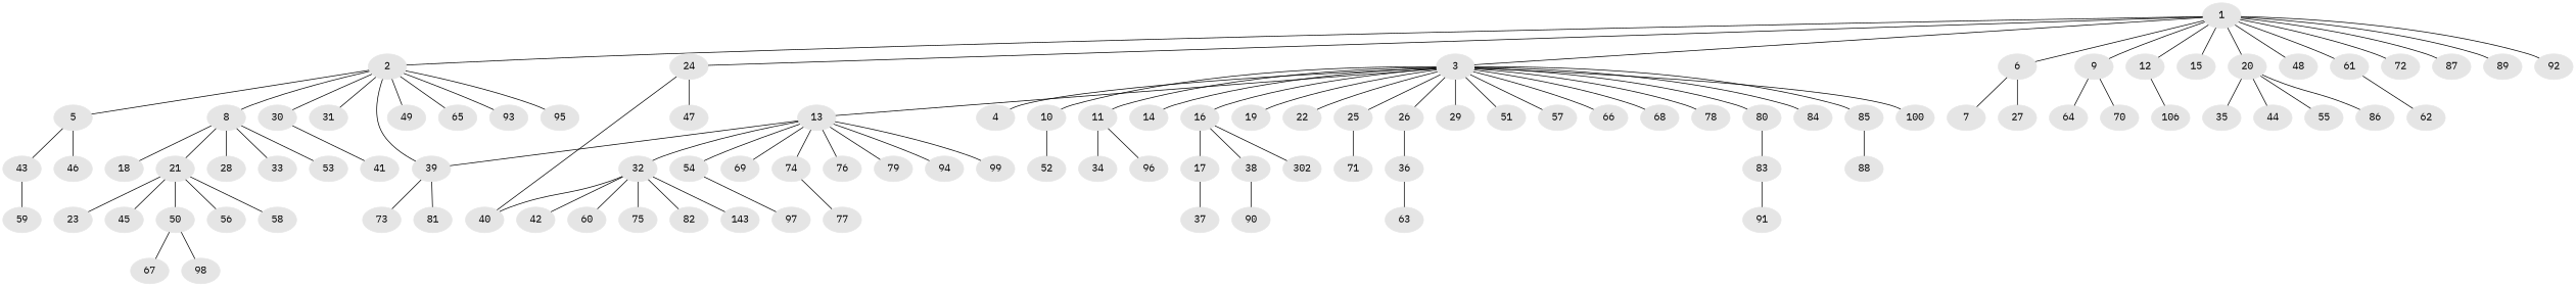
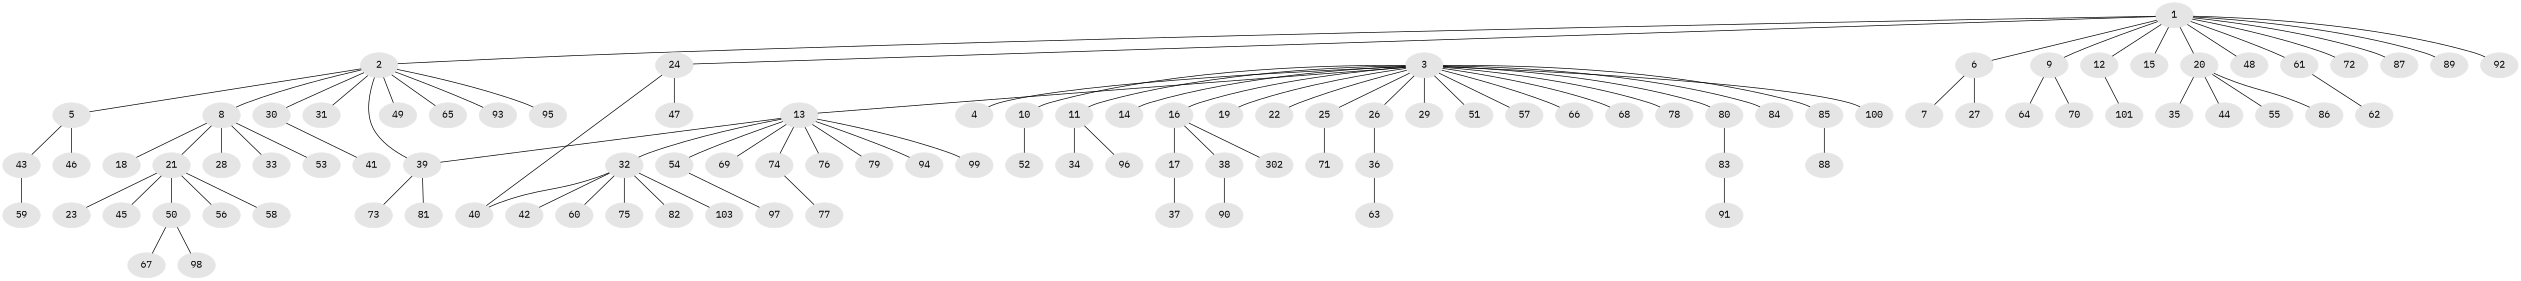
  graph {
    fontname="IBM Plex Mono"
    node [color=gray90 fontname="IBM Plex Mono" style=filled]
    edge [fontname="IBM Plex Mono"]
    1
    2
    3
    6
    9
    12
    15
    20
    24
    48
    61
    72
    87
    89
    92
    5
    8
    30
    31
    39
    49
    65
    93
    95
    4
    10
    11
    13
    14
    16
    19
    22
    25
    26
    29
    51
    57
    66
    68
    78
    80
    84
    85
    100
    7
    27
    64
    70
-   101 [label=106]
+   101
    35
    44
    55
    86
    40
    47
    62
    43
    46
    18
    21
    28
    33
    53
    41
    73
    81
    52
    34
    96
    32
    54
    69
    74
    76
    79
    94
    99
    17
    38
    n80 [label=302]
    71
    36
    83
    88
    59
    23
    45
    50
    56
    58
    42
    60
    75
    82
-   103 [label=143]
+   103
    97
    77
    37
    90
    67
    98
    63
    91
    1 -- 2
-   1 -- 3
    1 -- 6
    1 -- 9
    1 -- 12
    1 -- 15
    1 -- 20
    1 -- 24
    1 -- 48
    1 -- 61
    1 -- 72
    1 -- 87
    1 -- 89
    1 -- 92
    2 -- 5
    2 -- 8
    2 -- 30
    2 -- 31
    2 -- 39
    2 -- 49
    2 -- 65
    2 -- 93
    2 -- 95
    3 -- 4
    3 -- 10
    3 -- 11
    3 -- 13
    3 -- 14
    3 -- 16
    3 -- 19
    3 -- 22
    3 -- 25
    3 -- 26
    3 -- 29
    3 -- 51
    3 -- 57
    3 -- 66
    3 -- 68
    3 -- 78
    3 -- 80
    3 -- 84
    3 -- 85
    3 -- 100
    6 -- 7
    6 -- 27
    9 -- 64
    9 -- 70
    12 -- 101
    20 -- 35
    20 -- 44
    20 -- 55
    20 -- 86
    24 -- 40
    24 -- 47
    61 -- 62
    5 -- 43
    5 -- 46
    8 -- 18
    8 -- 21
    8 -- 28
    8 -- 33
    8 -- 53
    30 -- 41
    39 -- 73
    39 -- 81
    10 -- 52
    11 -- 34
    11 -- 96
    13 -- 39
    13 -- 32
    13 -- 54
    13 -- 69
    13 -- 74
    13 -- 76
    13 -- 79
    13 -- 94
    13 -- 99
    16 -- 17
    16 -- 38
    16 -- n80
    25 -- 71
    26 -- 36
    80 -- 83
    85 -- 88
    43 -- 59
    21 -- 23
    21 -- 45
    21 -- 50
    21 -- 56
    21 -- 58
    32 -- 40
    32 -- 42
    32 -- 60
    32 -- 75
    32 -- 82
    32 -- 103
    54 -- 97
    74 -- 77
    17 -- 37
    38 -- 90
    36 -- 63
    83 -- 91
    50 -- 67
    50 -- 98
  }
